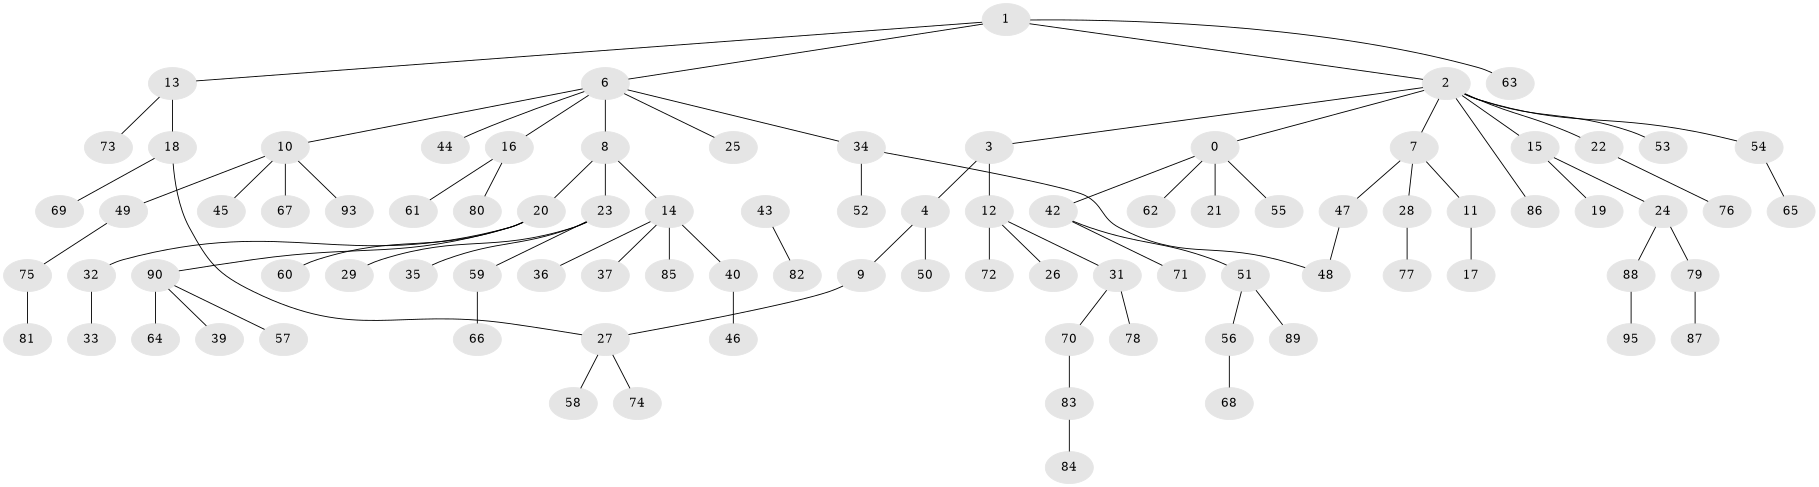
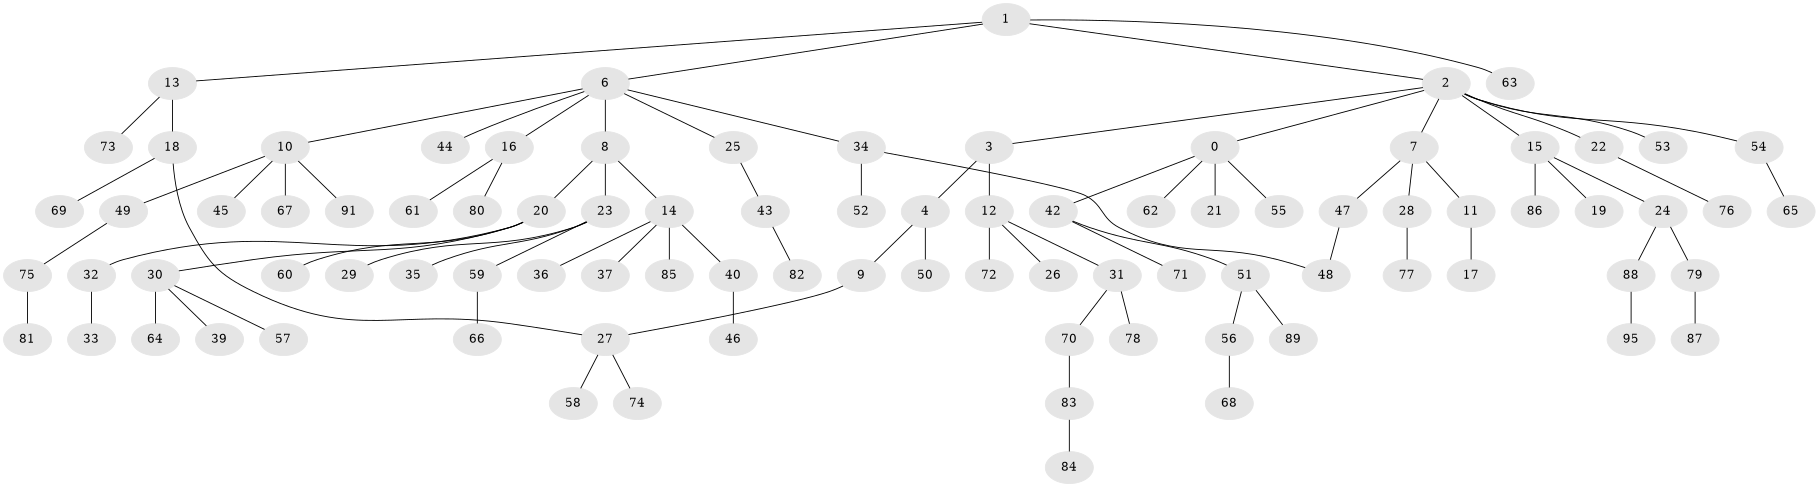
  graph {
    node [color=gray90 style=filled]
    1
    2
    6
    13
    63
    3
    n7 [label=0]
    7
    15
    22
    53
    54
    86
    8
    10
    16
    25
    34
    44
    18
    73
    4
    12
    21
    42
    55
    62
    11
    28
    47
    19
    24
    76
    65
    9
    50
    26
    31
    72
    27
    51
    71
    14
    20
    23
    45
    49
    67
-   91 [label=93]
+   91
    61
    80
    43
    48
    52
    17
    77
    36
    37
    40
    85
-   30 [label=90]
+   30
    32
    60
    29
    35
    59
    58
    74
    75
    70
    78
    69
    46
    79
    88
    39
    57
    64
    33
    66
    87
    n82 [label=95]
    82
    83
    56
    89
    81
    68
    84
    1 -- 2
    1 -- 6
    1 -- 13
    1 -- 63
    2 -- 3
    2 -- n7
    2 -- 7
    2 -- 15
    2 -- 22
    2 -- 53
    2 -- 54
-   2 -- 86
+   15 -- 86
    6 -- 8
    6 -- 10
    6 -- 16
    6 -- 25
    6 -- 34
    6 -- 44
    13 -- 18
    13 -- 73
    3 -- 4
    3 -- 12
    n7 -- 21
    n7 -- 42
    n7 -- 55
    n7 -- 62
    7 -- 11
    7 -- 28
    7 -- 47
    15 -- 19
    15 -- 24
    22 -- 76
    54 -- 65
    8 -- 14
    8 -- 20
    8 -- 23
    10 -- 45
    10 -- 49
    10 -- 67
    10 -- 91
    16 -- 61
    16 -- 80
+   25 -- 43
    34 -- 48
    34 -- 52
    18 -- 27
    18 -- 69
    4 -- 9
    4 -- 50
    12 -- 26
    12 -- 31
    12 -- 72
    42 -- 51
    42 -- 71
    11 -- 17
    28 -- 77
    47 -- 48
    24 -- 79
    24 -- 88
    9 -- 27
    31 -- 70
    31 -- 78
    27 -- 58
    27 -- 74
    51 -- 56
    51 -- 89
    14 -- 36
    14 -- 37
    14 -- 40
    14 -- 85
    20 -- 30
    20 -- 32
    20 -- 60
    23 -- 29
    23 -- 35
    23 -- 59
    49 -- 75
    43 -- 82
    40 -- 46
    30 -- 39
    30 -- 57
    30 -- 64
    32 -- 33
    59 -- 66
    75 -- 81
    70 -- 83
    79 -- 87
    88 -- n82
    83 -- 84
    56 -- 68
  }
